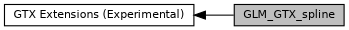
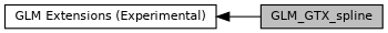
  digraph {
    rankdir=LR
    node [color=black fontname=Helvetica fontsize=10 shape=box style=filled]
-   n1 [fillcolor=white height=0.2 label="GTX Extensions (Experimental)" width=0.4]
+   n1 [fillcolor=white height=0.2 label="GLM Extensions (Experimental)" width=0.4]
    n2 [fillcolor=grey75 fontcolor=black height=0.2 label=GLM_GTX_spline width=0.4]
    n1 -> n2 [dir=back fontname=Helvetica fontsize=10 labelfontname=Helvetica labelfontsize=10 shape=plaintext style=solid]
  }
